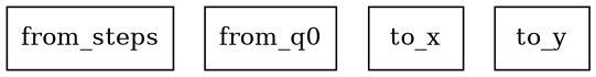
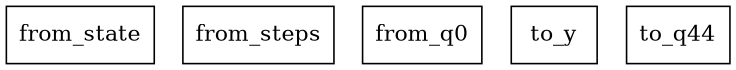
  digraph {
    rankdir=TB
    node [fillcolor=white shape=box style=filled]
+   n1 [label=<from_state>]
    n2 [label=<from_steps>]
    n3 [label=<from_q0>]
-   n4 [label=<to_x>]
    n5 [label=<to_y>]
+   n6 [label=<to_q44>]
  }
